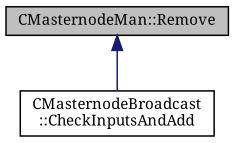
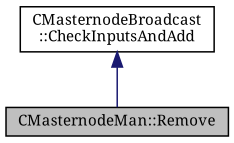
  digraph {
    rankdir=TB
    fontname="Noto Serif"
    node [color=black fontname="Noto Serif" fontsize=10 shape=record style=filled]
    n1 [fillcolor=grey75 fontcolor=black height=0.2 label="CMasternodeMan::Remove" width=0.4]
    n2 [fillcolor=white height=0.2 label="CMasternodeBroadcast\l::CheckInputsAndAdd" width=0.4]
-   n1 -> n2 [color=midnightblue dir=back fontname="Noto Serif" fontsize=10 labelfontname=Helvetica labelfontsize=10 style=solid]
+   n2 -> n1 [color=midnightblue dir=back fontname="Noto Serif" fontsize=10 labelfontname=Helvetica labelfontsize=10 style=solid]
  }
